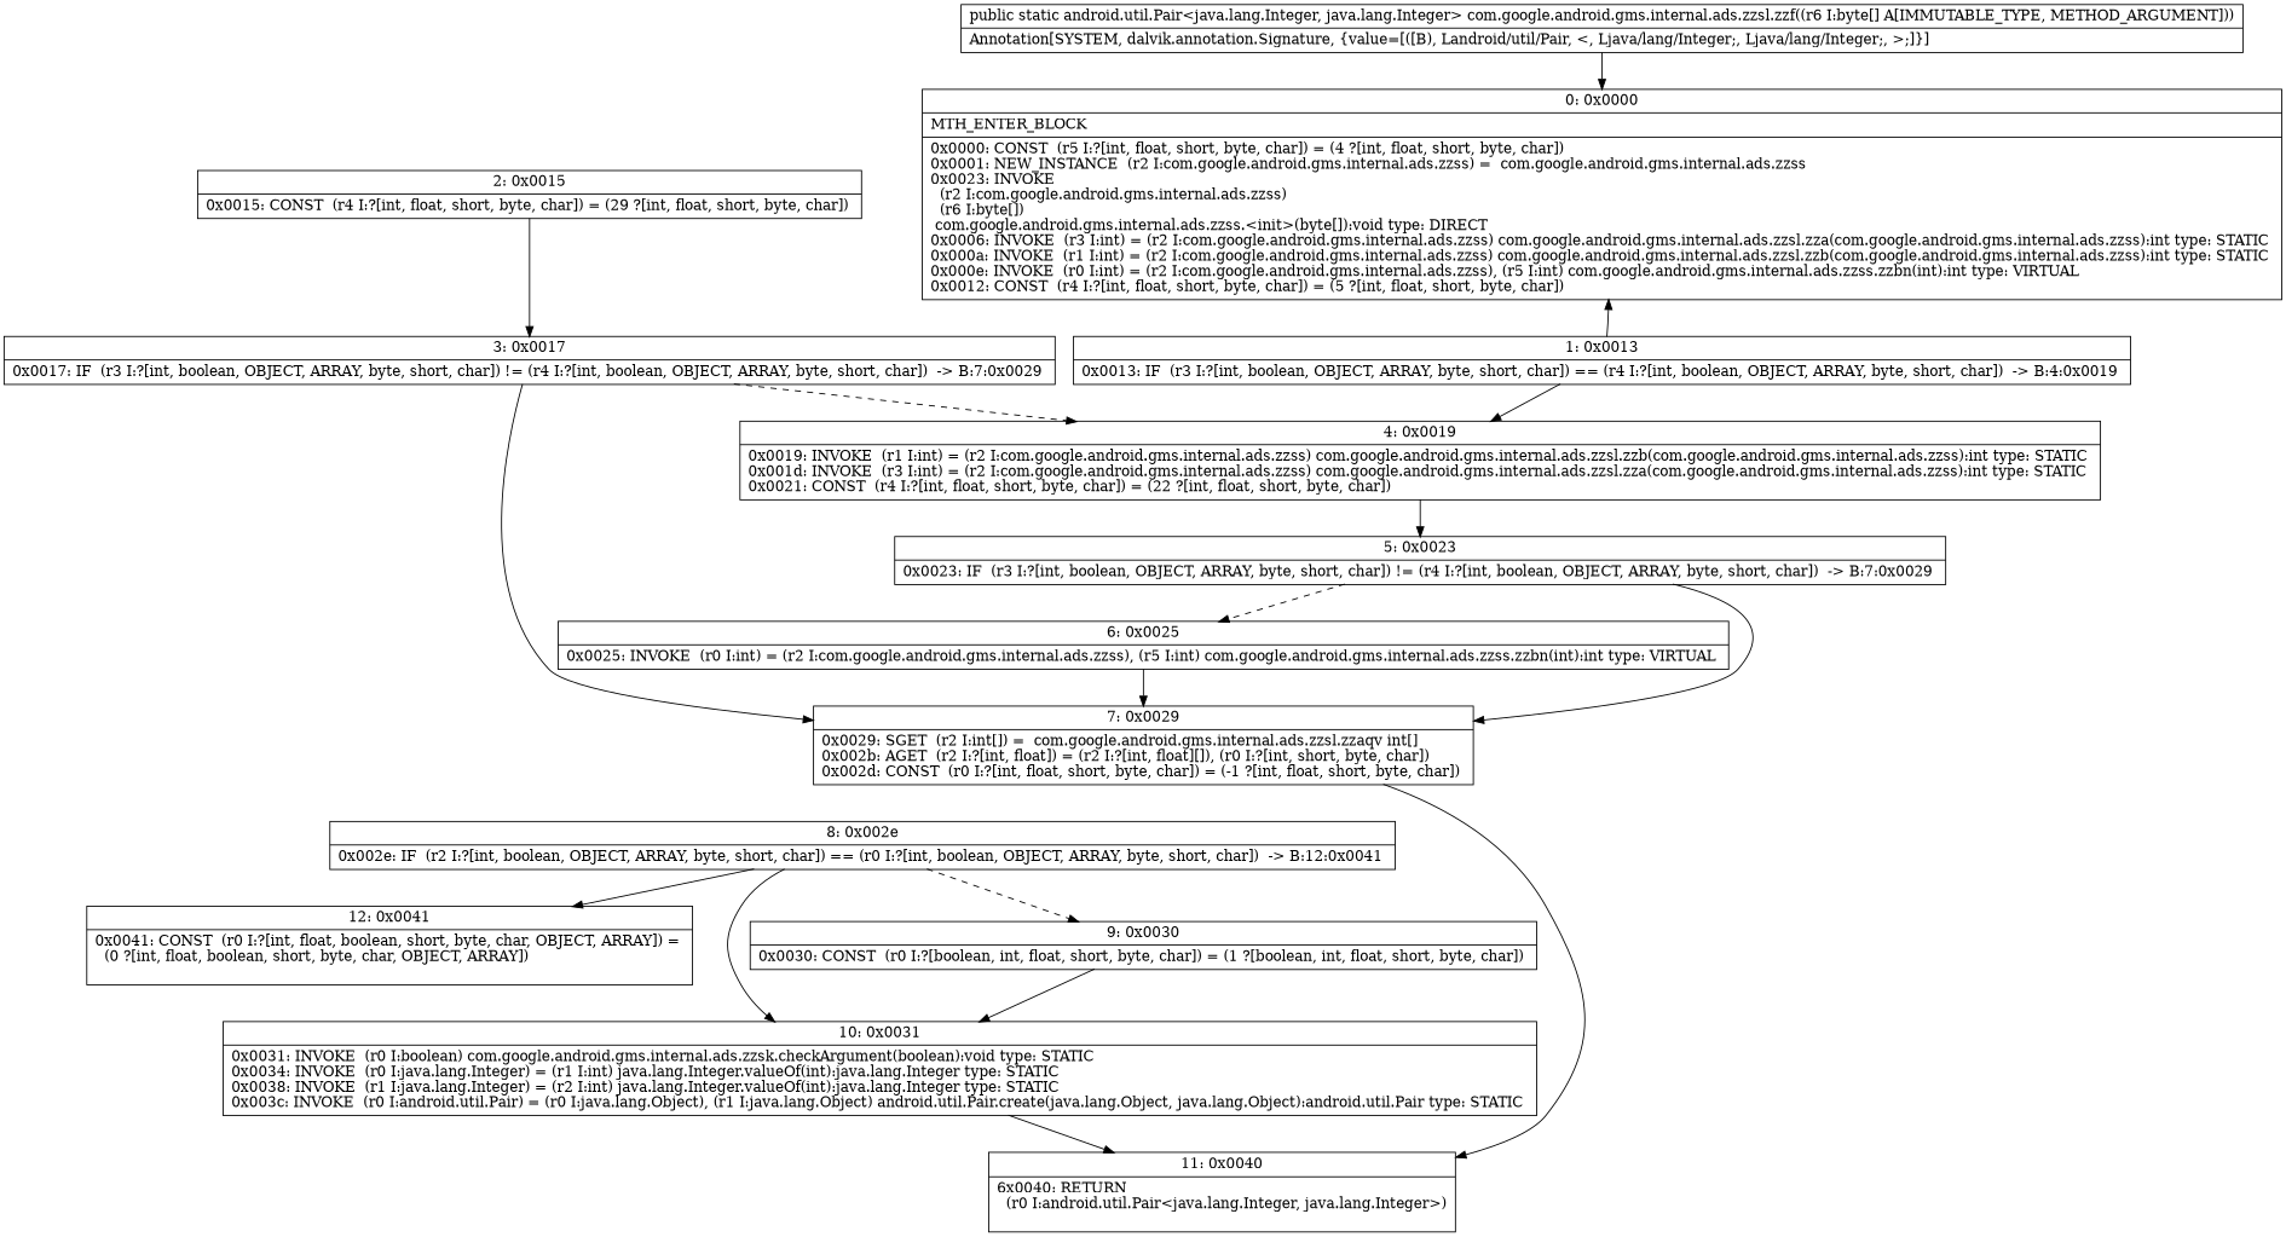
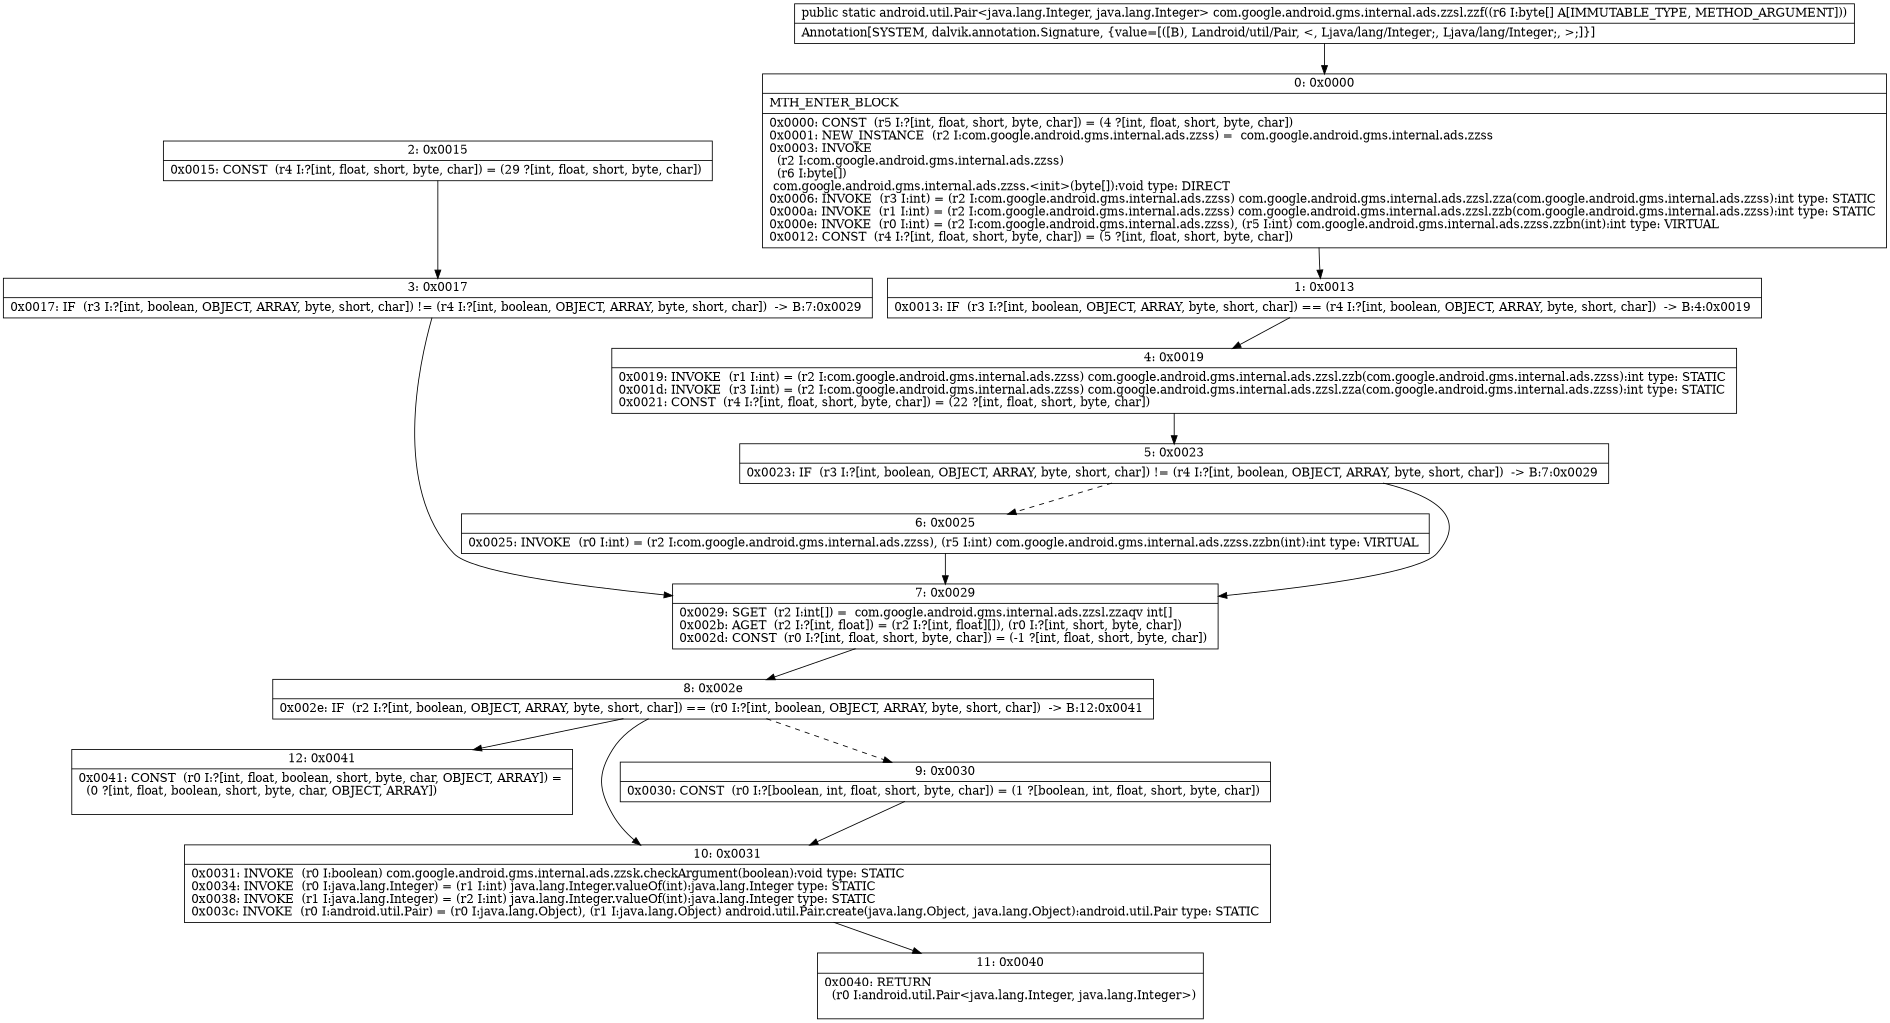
  digraph {
    node [shape=record]
-   n1 [label="{0\:\ 0x0000|MTH_ENTER_BLOCK\l|0x0000: CONST  (r5 I:?[int, float, short, byte, char]) = (4 ?[int, float, short, byte, char]) \l0x0001: NEW_INSTANCE  (r2 I:com.google.android.gms.internal.ads.zzss) =  com.google.android.gms.internal.ads.zzss \l0x0023: INVOKE  \l  (r2 I:com.google.android.gms.internal.ads.zzss)\l  (r6 I:byte[])\l com.google.android.gms.internal.ads.zzss.\<init\>(byte[]):void type: DIRECT \l0x0006: INVOKE  (r3 I:int) = (r2 I:com.google.android.gms.internal.ads.zzss) com.google.android.gms.internal.ads.zzsl.zza(com.google.android.gms.internal.ads.zzss):int type: STATIC \l0x000a: INVOKE  (r1 I:int) = (r2 I:com.google.android.gms.internal.ads.zzss) com.google.android.gms.internal.ads.zzsl.zzb(com.google.android.gms.internal.ads.zzss):int type: STATIC \l0x000e: INVOKE  (r0 I:int) = (r2 I:com.google.android.gms.internal.ads.zzss), (r5 I:int) com.google.android.gms.internal.ads.zzss.zzbn(int):int type: VIRTUAL \l0x0012: CONST  (r4 I:?[int, float, short, byte, char]) = (5 ?[int, float, short, byte, char]) \l}"]
+   n1 [label="{0\:\ 0x0000|MTH_ENTER_BLOCK\l|0x0000: CONST  (r5 I:?[int, float, short, byte, char]) = (4 ?[int, float, short, byte, char]) \l0x0001: NEW_INSTANCE  (r2 I:com.google.android.gms.internal.ads.zzss) =  com.google.android.gms.internal.ads.zzss \l0x0003: INVOKE  \l  (r2 I:com.google.android.gms.internal.ads.zzss)\l  (r6 I:byte[])\l com.google.android.gms.internal.ads.zzss.\<init\>(byte[]):void type: DIRECT \l0x0006: INVOKE  (r3 I:int) = (r2 I:com.google.android.gms.internal.ads.zzss) com.google.android.gms.internal.ads.zzsl.zza(com.google.android.gms.internal.ads.zzss):int type: STATIC \l0x000a: INVOKE  (r1 I:int) = (r2 I:com.google.android.gms.internal.ads.zzss) com.google.android.gms.internal.ads.zzsl.zzb(com.google.android.gms.internal.ads.zzss):int type: STATIC \l0x000e: INVOKE  (r0 I:int) = (r2 I:com.google.android.gms.internal.ads.zzss), (r5 I:int) com.google.android.gms.internal.ads.zzss.zzbn(int):int type: VIRTUAL \l0x0012: CONST  (r4 I:?[int, float, short, byte, char]) = (5 ?[int, float, short, byte, char]) \l}"]
    n2 [label="{1\:\ 0x0013|0x0013: IF  (r3 I:?[int, boolean, OBJECT, ARRAY, byte, short, char]) == (r4 I:?[int, boolean, OBJECT, ARRAY, byte, short, char])  \-\> B:4:0x0019 \l}"]
    n3 [label="{4\:\ 0x0019|0x0019: INVOKE  (r1 I:int) = (r2 I:com.google.android.gms.internal.ads.zzss) com.google.android.gms.internal.ads.zzsl.zzb(com.google.android.gms.internal.ads.zzss):int type: STATIC \l0x001d: INVOKE  (r3 I:int) = (r2 I:com.google.android.gms.internal.ads.zzss) com.google.android.gms.internal.ads.zzsl.zza(com.google.android.gms.internal.ads.zzss):int type: STATIC \l0x0021: CONST  (r4 I:?[int, float, short, byte, char]) = (22 ?[int, float, short, byte, char]) \l}"]
    n4 [label="{2\:\ 0x0015|0x0015: CONST  (r4 I:?[int, float, short, byte, char]) = (29 ?[int, float, short, byte, char]) \l}"]
    n5 [label="{3\:\ 0x0017|0x0017: IF  (r3 I:?[int, boolean, OBJECT, ARRAY, byte, short, char]) != (r4 I:?[int, boolean, OBJECT, ARRAY, byte, short, char])  \-\> B:7:0x0029 \l}"]
    n6 [label="{5\:\ 0x0023|0x0023: IF  (r3 I:?[int, boolean, OBJECT, ARRAY, byte, short, char]) != (r4 I:?[int, boolean, OBJECT, ARRAY, byte, short, char])  \-\> B:7:0x0029 \l}"]
    n7 [label="{7\:\ 0x0029|0x0029: SGET  (r2 I:int[]) =  com.google.android.gms.internal.ads.zzsl.zzaqv int[] \l0x002b: AGET  (r2 I:?[int, float]) = (r2 I:?[int, float][]), (r0 I:?[int, short, byte, char]) \l0x002d: CONST  (r0 I:?[int, float, short, byte, char]) = (\-1 ?[int, float, short, byte, char]) \l}"]
    n8 [label="{8\:\ 0x002e|0x002e: IF  (r2 I:?[int, boolean, OBJECT, ARRAY, byte, short, char]) == (r0 I:?[int, boolean, OBJECT, ARRAY, byte, short, char])  \-\> B:12:0x0041 \l}"]
    n9 [label="{6\:\ 0x0025|0x0025: INVOKE  (r0 I:int) = (r2 I:com.google.android.gms.internal.ads.zzss), (r5 I:int) com.google.android.gms.internal.ads.zzss.zzbn(int):int type: VIRTUAL \l}"]
    n10 [label="{9\:\ 0x0030|0x0030: CONST  (r0 I:?[boolean, int, float, short, byte, char]) = (1 ?[boolean, int, float, short, byte, char]) \l}"]
    n11 [label="{12\:\ 0x0041|0x0041: CONST  (r0 I:?[int, float, boolean, short, byte, char, OBJECT, ARRAY]) = \l  (0 ?[int, float, boolean, short, byte, char, OBJECT, ARRAY])\l \l}"]
    n12 [label="{10\:\ 0x0031|0x0031: INVOKE  (r0 I:boolean) com.google.android.gms.internal.ads.zzsk.checkArgument(boolean):void type: STATIC \l0x0034: INVOKE  (r0 I:java.lang.Integer) = (r1 I:int) java.lang.Integer.valueOf(int):java.lang.Integer type: STATIC \l0x0038: INVOKE  (r1 I:java.lang.Integer) = (r2 I:int) java.lang.Integer.valueOf(int):java.lang.Integer type: STATIC \l0x003c: INVOKE  (r0 I:android.util.Pair) = (r0 I:java.lang.Object), (r1 I:java.lang.Object) android.util.Pair.create(java.lang.Object, java.lang.Object):android.util.Pair type: STATIC \l}"]
-   n13 [label="{11\:\ 0x0040|6x0040: RETURN  \l  (r0 I:android.util.Pair\<java.lang.Integer, java.lang.Integer\>)\l \l}"]
+   n13 [label="{11\:\ 0x0040|0x0040: RETURN  \l  (r0 I:android.util.Pair\<java.lang.Integer, java.lang.Integer\>)\l \l}"]
    n14 [label="{public static android.util.Pair\<java.lang.Integer, java.lang.Integer\> com.google.android.gms.internal.ads.zzsl.zzf((r6 I:byte[] A[IMMUTABLE_TYPE, METHOD_ARGUMENT]))  | Annotation[SYSTEM, dalvik.annotation.Signature, \{value=[([B), Landroid\/util\/Pair, \<, Ljava\/lang\/Integer;, Ljava\/lang\/Integer;, \>;]\}]\l}"]
-   n2 -> n1
+   n1 -> n2
    n2 -> n3
    n3 -> n6
    n4 -> n5
-   n5 -> n3 [style=dashed]
    n5 -> n7
    n6 -> n7
    n6 -> n9 [style=dashed]
-   n7 -> n13
+   n7 -> n8
    n8 -> n10 [style=dashed]
    n8 -> n11
    n8 -> n12
    n9 -> n7
    n10 -> n12
    n12 -> n13
    n14 -> n1
  }
